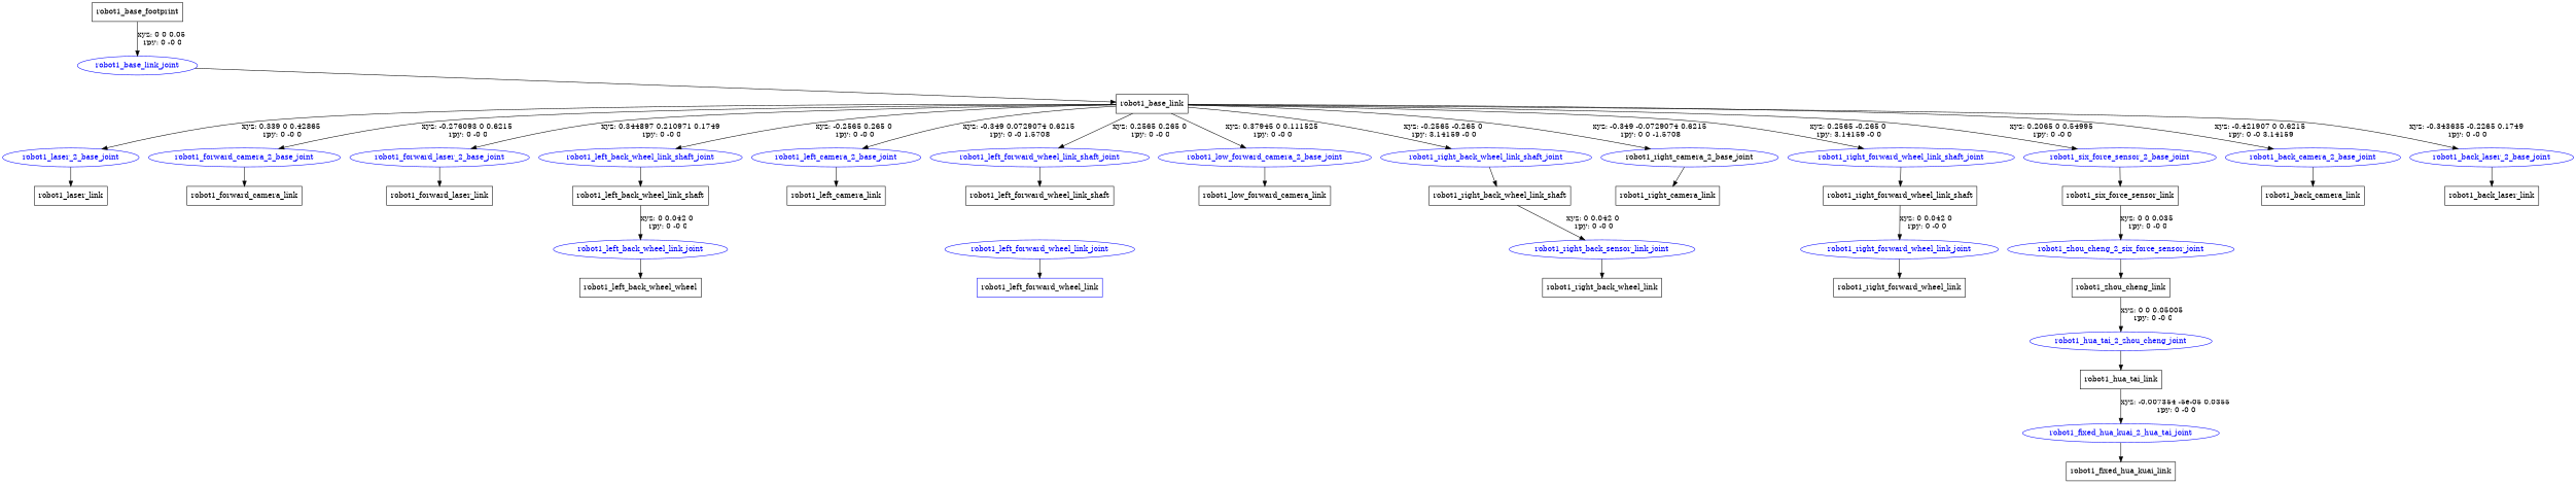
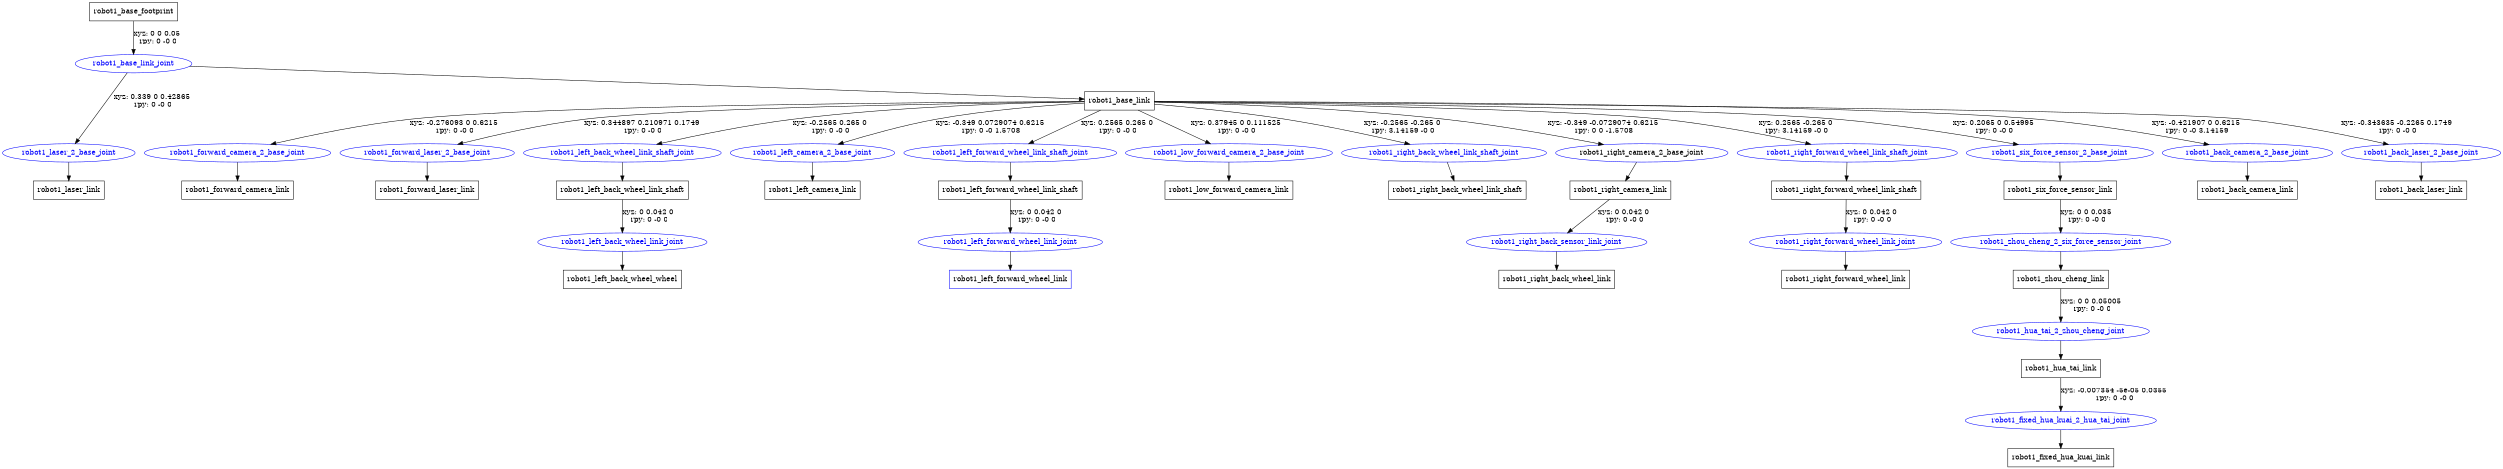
  digraph {
    node [shape=box color=blue]
    n1 [label=robot1_base_footprint color=""]
    robot1_base_link_joint [fontcolor=blue shape=ellipse]
    n3 [label=robot1_base_link color=""]
    robot1_back_camera_2_base_joint [fontcolor=blue shape=ellipse]
    robot1_back_laser_2_base_joint [fontcolor=blue shape=ellipse]
    robot1_forward_camera_2_base_joint [fontcolor=blue shape=ellipse]
    robot1_forward_laser_2_base_joint [fontcolor=blue shape=ellipse]
    robot1_laser_2_base_joint [fontcolor=blue shape=ellipse]
    robot1_left_back_wheel_link_shaft_joint [fontcolor=blue shape=ellipse]
    robot1_left_camera_2_base_joint [fontcolor=blue shape=ellipse]
    robot1_left_forward_wheel_link_shaft_joint [fontcolor=blue shape=ellipse]
    robot1_low_forward_camera_2_base_joint [fontcolor=blue shape=ellipse]
    robot1_right_back_wheel_link_shaft_joint [fontcolor=blue shape=ellipse]
    robot1_right_camera_2_base_joint [fontcolor=black shape=ellipse]
    robot1_right_forward_wheel_link_shaft_joint [fontcolor=blue shape=ellipse]
    robot1_six_force_sensor_2_base_joint [fontcolor=blue shape=ellipse]
    n17 [label=robot1_back_camera_link color=""]
    n18 [label=robot1_back_laser_link color=""]
    n19 [label=robot1_forward_camera_link color=""]
    n20 [label=robot1_forward_laser_link color=""]
    n21 [label=robot1_laser_link color=""]
    n22 [label=robot1_left_back_wheel_link_shaft color=""]
    n23 [label=robot1_left_camera_link color=""]
    n24 [label=robot1_left_forward_wheel_link_shaft color=""]
    n25 [label=robot1_low_forward_camera_link color=""]
    n26 [label=robot1_right_back_wheel_link_shaft color=""]
    n27 [label=robot1_right_camera_link color=""]
    n28 [label=robot1_right_forward_wheel_link_shaft color=""]
    n29 [label=robot1_six_force_sensor_link color=""]
    robot1_left_back_wheel_link_joint [fontcolor=blue shape=ellipse]
    n31 [label=robot1_left_back_wheel_wheel color=""]
    robot1_left_forward_wheel_link_joint [fontcolor=blue shape=ellipse]
    n33 [label=robot1_left_forward_wheel_link]
    n34 [fontcolor=blue label=robot1_right_back_sensor_link_joint shape=ellipse]
    n35 [label=robot1_right_back_wheel_link color=""]
    robot1_right_forward_wheel_link_joint [fontcolor=blue shape=ellipse]
    n37 [label=robot1_right_forward_wheel_link color=""]
    robot1_zhou_cheng_2_six_force_sensor_joint [fontcolor=blue shape=ellipse]
    n39 [label=robot1_zhou_cheng_link color=""]
    robot1_hua_tai_2_zhou_cheng_joint [fontcolor=blue shape=ellipse]
    n41 [label=robot1_hua_tai_link color=""]
    robot1_fixed_hua_kuai_2_hua_tai_joint [fontcolor=blue shape=ellipse]
    n43 [label=robot1_fixed_hua_kuai_link color=""]
    n1 -> robot1_base_link_joint [label="xyz: 0 0 0.05 \nrpy: 0 -0 0"]
    robot1_base_link_joint -> n3
    n3 -> robot1_back_camera_2_base_joint [label="xyz: -0.421907 0 0.6215 \nrpy: 0 -0 3.14159"]
    n3 -> robot1_back_laser_2_base_joint [label="xyz: -0.343635 -0.2265 0.1749 \nrpy: 0 -0 0"]
    n3 -> robot1_forward_camera_2_base_joint [label="xyz: -0.276093 0 0.6215 \nrpy: 0 -0 0"]
    n3 -> robot1_forward_laser_2_base_joint [label="xyz: 0.344897 0.210971 0.1749 \nrpy: 0 -0 0"]
-   n3 -> robot1_laser_2_base_joint [label="xyz: 0.339 0 0.42865 \nrpy: 0 -0 0"]
+   robot1_base_link_joint -> robot1_laser_2_base_joint [label="xyz: 0.339 0 0.42865 \nrpy: 0 -0 0"]
    n3 -> robot1_left_back_wheel_link_shaft_joint [label="xyz: -0.2565 0.265 0 \nrpy: 0 -0 0"]
    n3 -> robot1_left_camera_2_base_joint [label="xyz: -0.349 0.0729074 0.6215 \nrpy: 0 -0 1.5708"]
    n3 -> robot1_left_forward_wheel_link_shaft_joint [label="xyz: 0.2565 0.265 0 \nrpy: 0 -0 0"]
    n3 -> robot1_low_forward_camera_2_base_joint [label="xyz: 0.37945 0 0.111525 \nrpy: 0 -0 0"]
    n3 -> robot1_right_back_wheel_link_shaft_joint [label="xyz: -0.2565 -0.265 0 \nrpy: 3.14159 -0 0"]
    n3 -> robot1_right_camera_2_base_joint [label="xyz: -0.349 -0.0729074 0.6215 \nrpy: 0 0 -1.5708"]
    n3 -> robot1_right_forward_wheel_link_shaft_joint [label="xyz: 0.2565 -0.265 0 \nrpy: 3.14159 -0 0"]
    n3 -> robot1_six_force_sensor_2_base_joint [label="xyz: 0.2065 0 0.54995 \nrpy: 0 -0 0"]
    robot1_back_camera_2_base_joint -> n17
    robot1_back_laser_2_base_joint -> n18
    robot1_forward_camera_2_base_joint -> n19
    robot1_forward_laser_2_base_joint -> n20
    robot1_laser_2_base_joint -> n21
    robot1_left_back_wheel_link_shaft_joint -> n22
    robot1_left_camera_2_base_joint -> n23
    robot1_left_forward_wheel_link_shaft_joint -> n24
    robot1_low_forward_camera_2_base_joint -> n25
    robot1_right_back_wheel_link_shaft_joint -> n26
    robot1_right_camera_2_base_joint -> n27
    robot1_right_forward_wheel_link_shaft_joint -> n28
    robot1_six_force_sensor_2_base_joint -> n29
    n22 -> robot1_left_back_wheel_link_joint [label="xyz: 0 0.042 0 \nrpy: 0 -0 0"]
-   n26 -> n34 [label="xyz: 0 0.042 0 \nrpy: 0 -0 0"]
+   n24 -> robot1_left_forward_wheel_link_joint [label="xyz: 0 0.042 0 \nrpy: 0 -0 0"]
+   n27 -> n34 [label="xyz: 0 0.042 0 \nrpy: 0 -0 0"]
    n28 -> robot1_right_forward_wheel_link_joint [label="xyz: 0 0.042 0 \nrpy: 0 -0 0"]
    n29 -> robot1_zhou_cheng_2_six_force_sensor_joint [label="xyz: 0 0 0.035 \nrpy: 0 -0 0"]
    robot1_left_back_wheel_link_joint -> n31
    robot1_left_forward_wheel_link_joint -> n33
    n34 -> n35
    robot1_right_forward_wheel_link_joint -> n37
    robot1_zhou_cheng_2_six_force_sensor_joint -> n39
    n39 -> robot1_hua_tai_2_zhou_cheng_joint [label="xyz: 0 0 0.05005 \nrpy: 0 -0 0"]
    robot1_hua_tai_2_zhou_cheng_joint -> n41
    n41 -> robot1_fixed_hua_kuai_2_hua_tai_joint [label="xyz: -0.007354 -5e-05 0.0355 \nrpy: 0 -0 0"]
    robot1_fixed_hua_kuai_2_hua_tai_joint -> n43
  }
